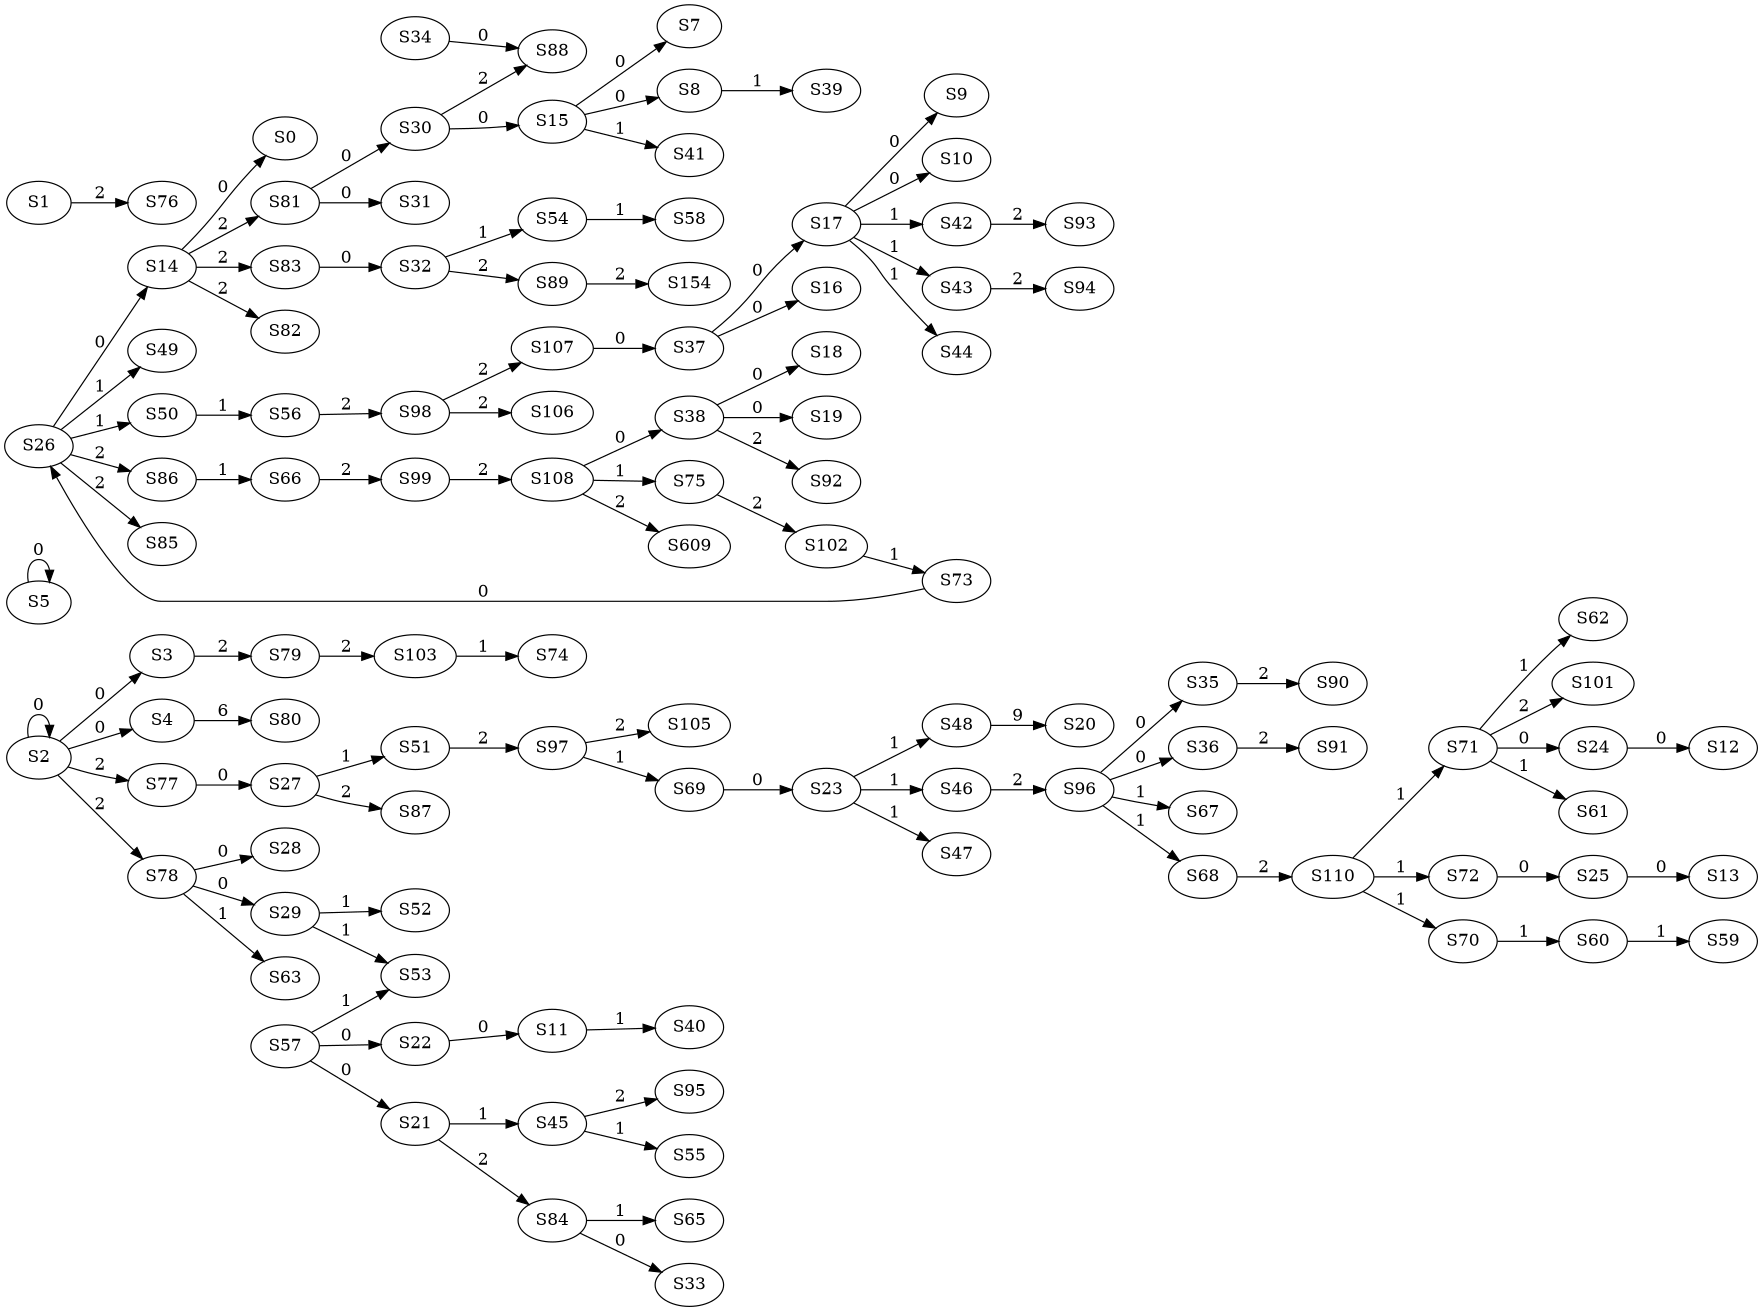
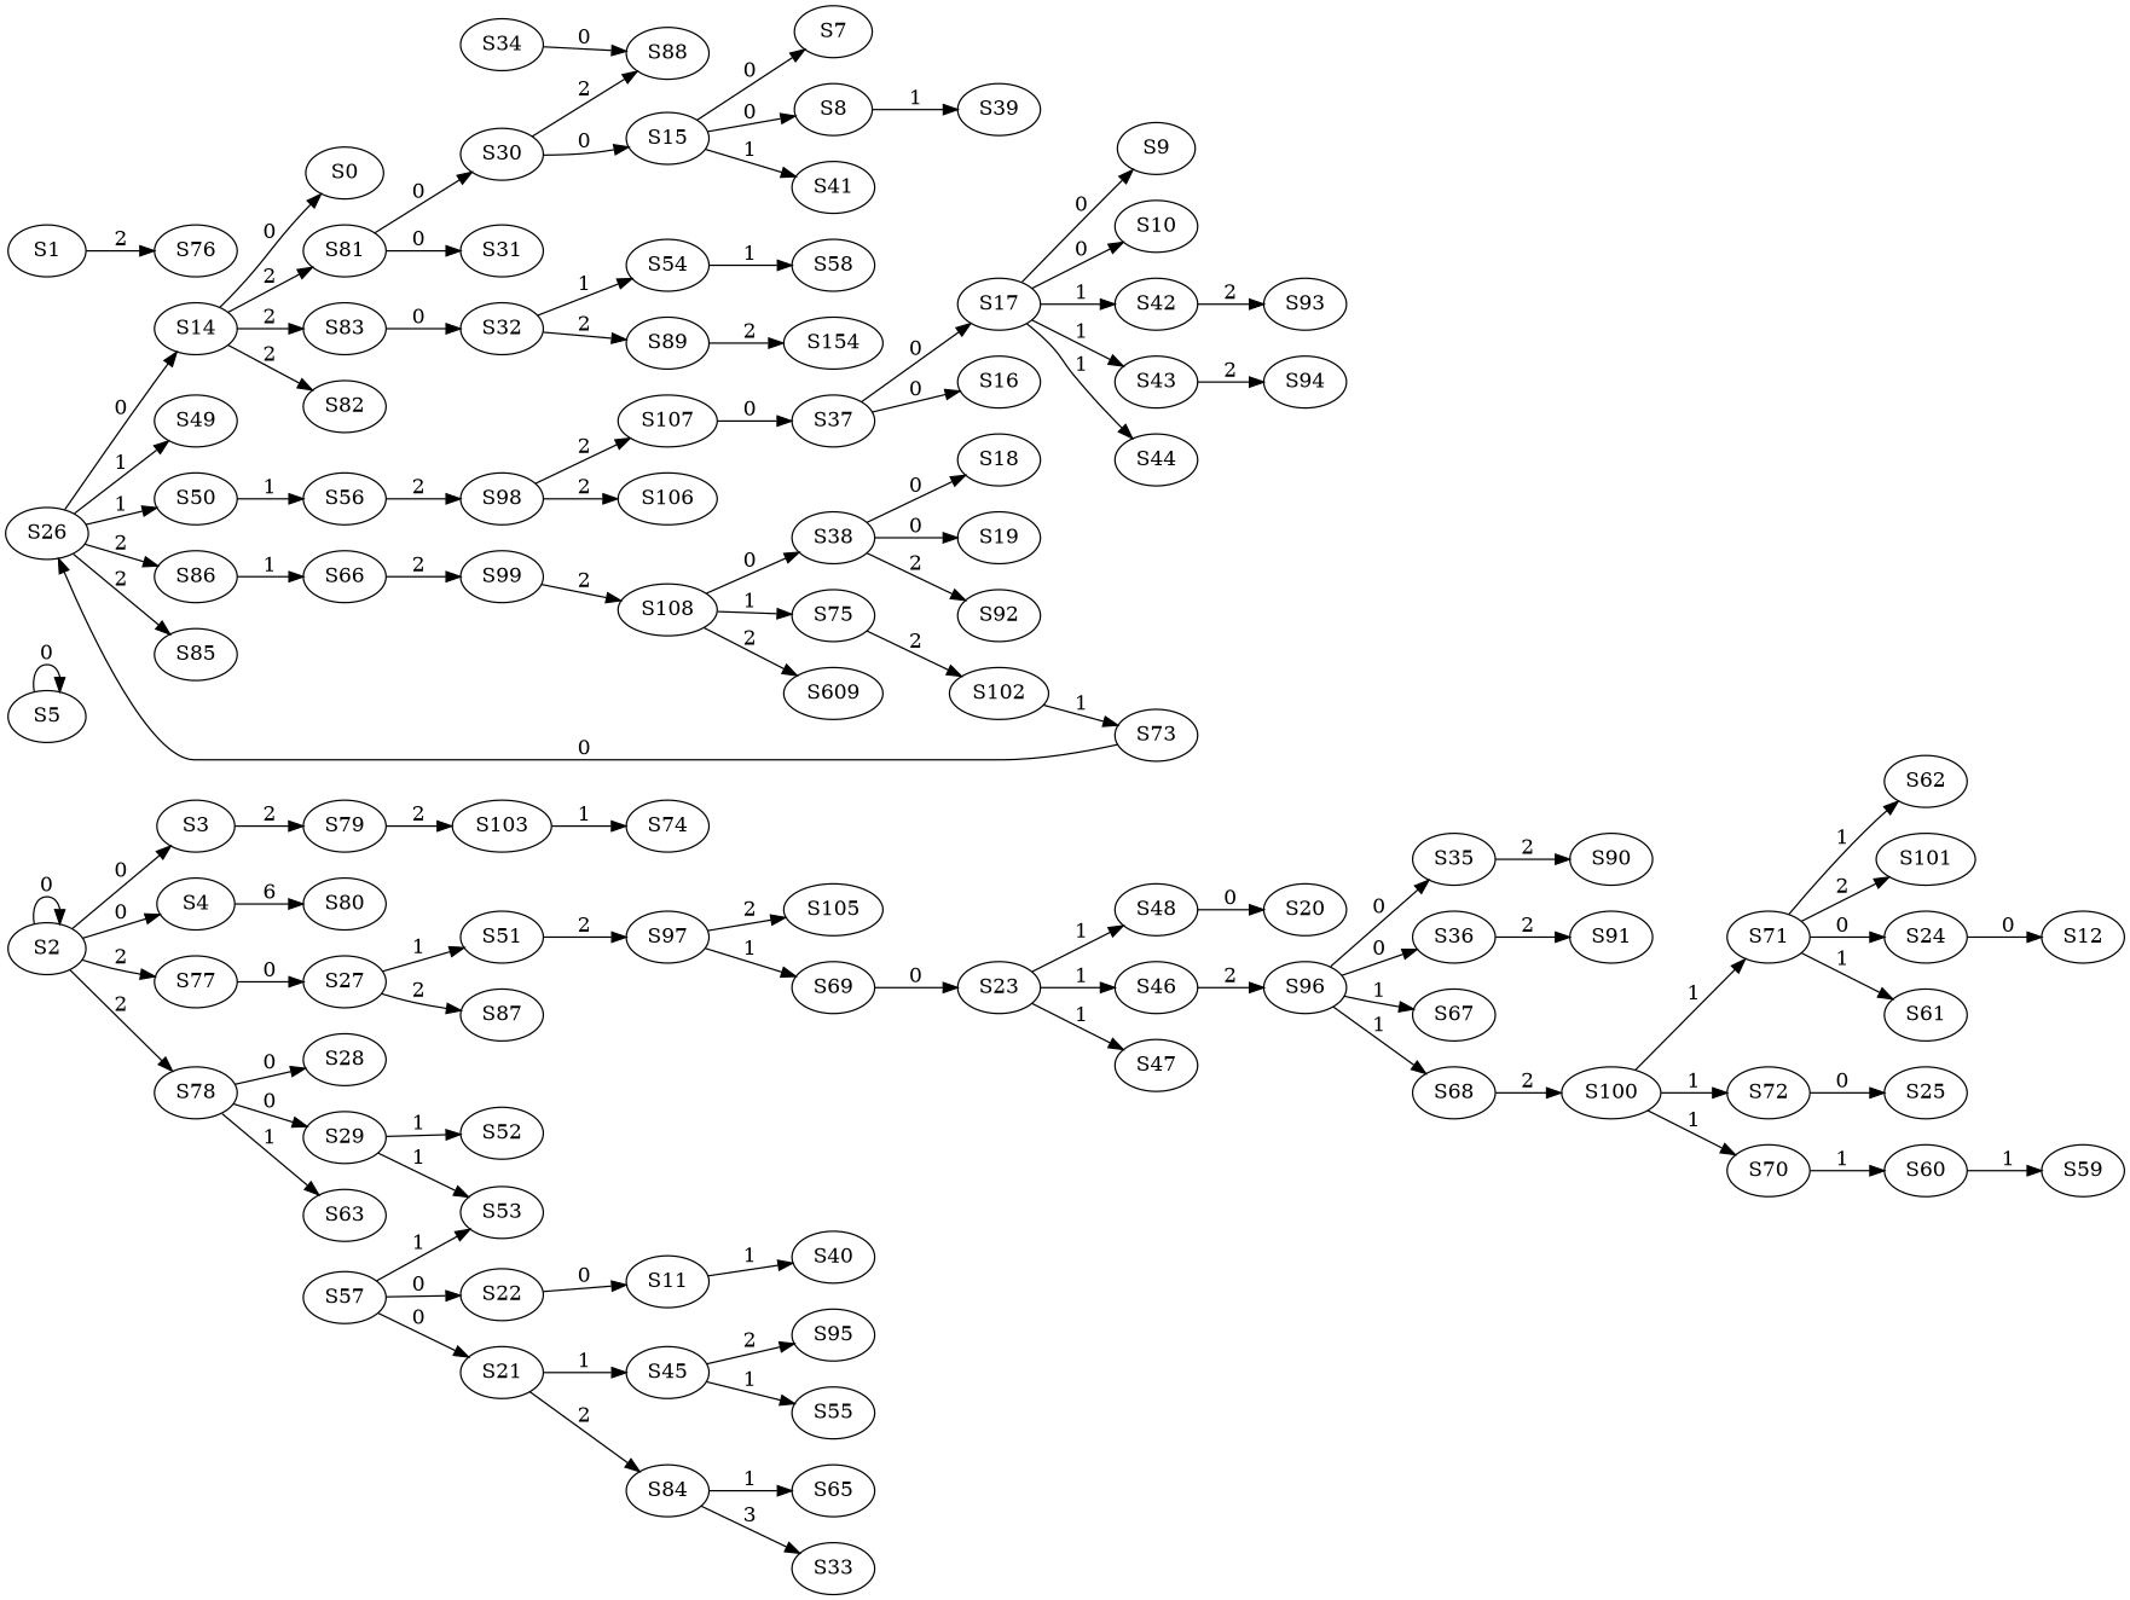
  strict digraph {
    rankdir=LR
    S2
    S3
    S4
    S77
    S78
    S79
    S80
    S27
    S28
    S29
    S63
    S103
    S5
    n14 [label=S0]
    S14
    S81
    S83
    S82
    S30
    S31
    S32
    S15
    S7
    S8
    S41
    S39
    S17
    S9
    S10
    S42
    S43
    S44
    S93
    S94
    S22
    S11
    S40
    S24
    S12
    S25
-   S13
    S26
    S49
    S50
    S86
    S85
    S56
    S66
    S88
    S37
    S16
    S38
    S18
    S19
    S92
    S48
    S20
    S57
    S21
    S53
    S84
    S45
    S33
    S65
    S55
    S95
    S69
    S23
    S46
    S47
    S96
    S71
    S61
    S62
    S101
    S72
    S73
    S51
    S87
    S97
    S52
    S54
    S89
    S58
    n85 [label=S154]
    S34
    S35
    S36
    S67
    S68
    S90
    S91
-   S100 [label=S110]
+   S100
    S107
    S108
    S75
    n97 [label=S609]
    S102
    S98
    S105
    S106
    S60
    S59
    S70
    S99
    S74
    S1
    S76
    S2 -> S2 [label=0]
    S2 -> S3 [label=0]
    S2 -> S4 [label=0]
    S2 -> S77 [label=2]
    S2 -> S78 [label=2]
    S3 -> S79 [label=2]
    S4 -> S80 [label=6]
    S77 -> S27 [label=0]
    S78 -> S28 [label=0]
    S78 -> S29 [label=0]
    S78 -> S63 [label=1]
    S79 -> S103 [label=2]
    S27 -> S51 [label=1]
    S27 -> S87 [label=2]
    S29 -> S53 [label=1]
    S29 -> S52 [label=1]
    S103 -> S74 [label=1]
    S5 -> S5 [label=0]
    S14 -> n14 [label=0]
    S14 -> S81 [label=2]
    S14 -> S83 [label=2]
    S14 -> S82 [label=2]
    S81 -> S30 [label=0]
    S81 -> S31 [label=0]
    S83 -> S32 [label=0]
    S30 -> S15 [label=0]
    S30 -> S88 [label=2]
    S32 -> S54 [label=1]
    S32 -> S89 [label=2]
    S15 -> S7 [label=0]
    S15 -> S8 [label=0]
    S15 -> S41 [label=1]
    S8 -> S39 [label=1]
    S17 -> S9 [label=0]
    S17 -> S10 [label=0]
    S17 -> S42 [label=1]
    S17 -> S43 [label=1]
    S17 -> S44 [label=1]
    S42 -> S93 [label=2]
    S43 -> S94 [label=2]
    S22 -> S11 [label=0]
    S11 -> S40 [label=1]
    S24 -> S12 [label=0]
-   S25 -> S13 [label=0]
    S26 -> S14 [label=0]
    S26 -> S49 [label=1]
    S26 -> S50 [label=1]
    S26 -> S86 [label=2]
    S26 -> S85 [label=2]
    S50 -> S56 [label=1]
    S86 -> S66 [label=1]
    S56 -> S98 [label=2]
    S66 -> S99 [label=2]
    S37 -> S17 [label=0]
    S37 -> S16 [label=0]
    S38 -> S18 [label=0]
    S38 -> S19 [label=0]
    S38 -> S92 [label=2]
-   S48 -> S20 [label=9]
+   S48 -> S20 [label=0]
    S57 -> S22 [label=0]
    S57 -> S21 [label=0]
    S57 -> S53 [label=1]
    S21 -> S84 [label=2]
    S21 -> S45 [label=1]
-   S84 -> S33 [label=0]
+   S84 -> S33 [label=3]
    S84 -> S65 [label=1]
    S45 -> S55 [label=1]
    S45 -> S95 [label=2]
    S69 -> S23 [label=0]
    S23 -> S48 [label=1]
    S23 -> S46 [label=1]
    S23 -> S47 [label=1]
    S46 -> S96 [label=2]
    S96 -> S35 [label=0]
    S96 -> S36 [label=0]
    S96 -> S67 [label=1]
    S96 -> S68 [label=1]
    S71 -> S24 [label=0]
    S71 -> S61 [label=1]
    S71 -> S62 [label=1]
    S71 -> S101 [label=2]
    S72 -> S25 [label=0]
    S73 -> S26 [label=0]
    S51 -> S97 [label=2]
    S97 -> S69 [label=1]
    S97 -> S105 [label=2]
    S54 -> S58 [label=1]
    S89 -> n85 [label=2]
    S34 -> S88 [label=0]
    S35 -> S90 [label=2]
    S36 -> S91 [label=2]
    S68 -> S100 [label=2]
    S100 -> S71 [label=1]
    S100 -> S72 [label=1]
    S100 -> S70 [label=1]
    S107 -> S37 [label=0]
    S108 -> S38 [label=0]
    S108 -> S75 [label=1]
    S108 -> n97 [label=2]
    S75 -> S102 [label=2]
    S102 -> S73 [label=1]
    S98 -> S107 [label=2]
    S98 -> S106 [label=2]
    S60 -> S59 [label=1]
    S70 -> S60 [label=1]
    S99 -> S108 [label=2]
    S1 -> S76 [label=2]
  }
